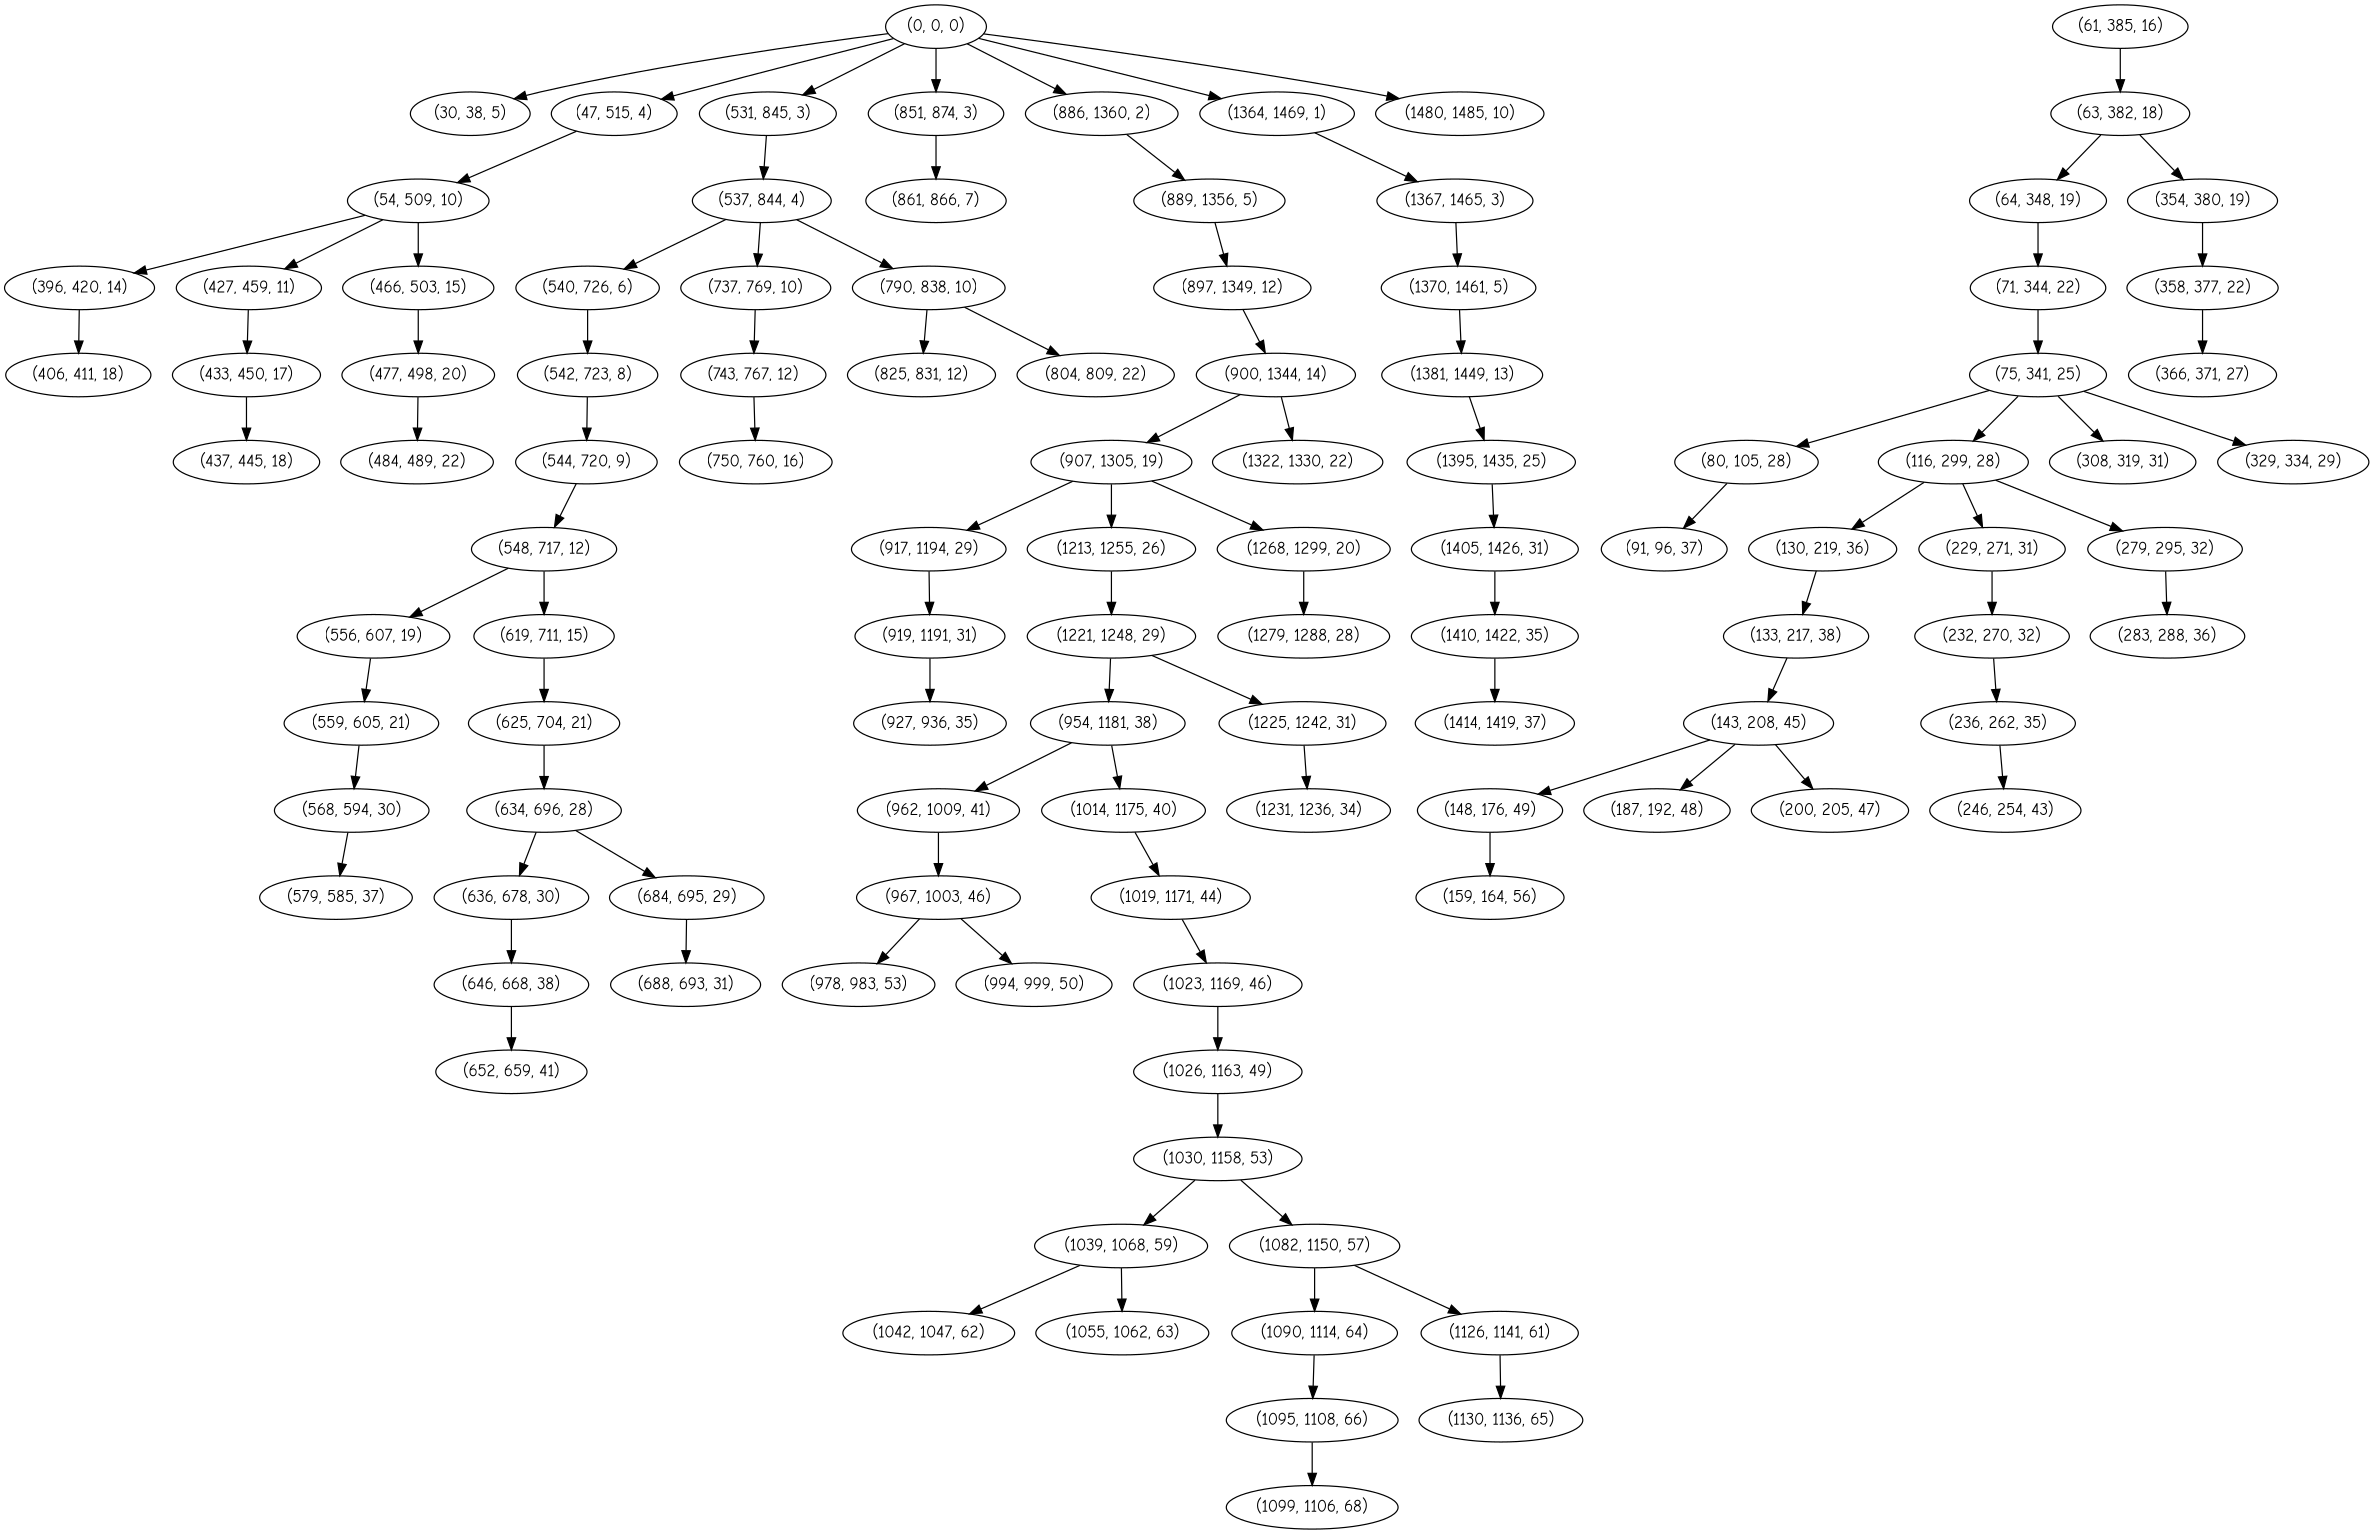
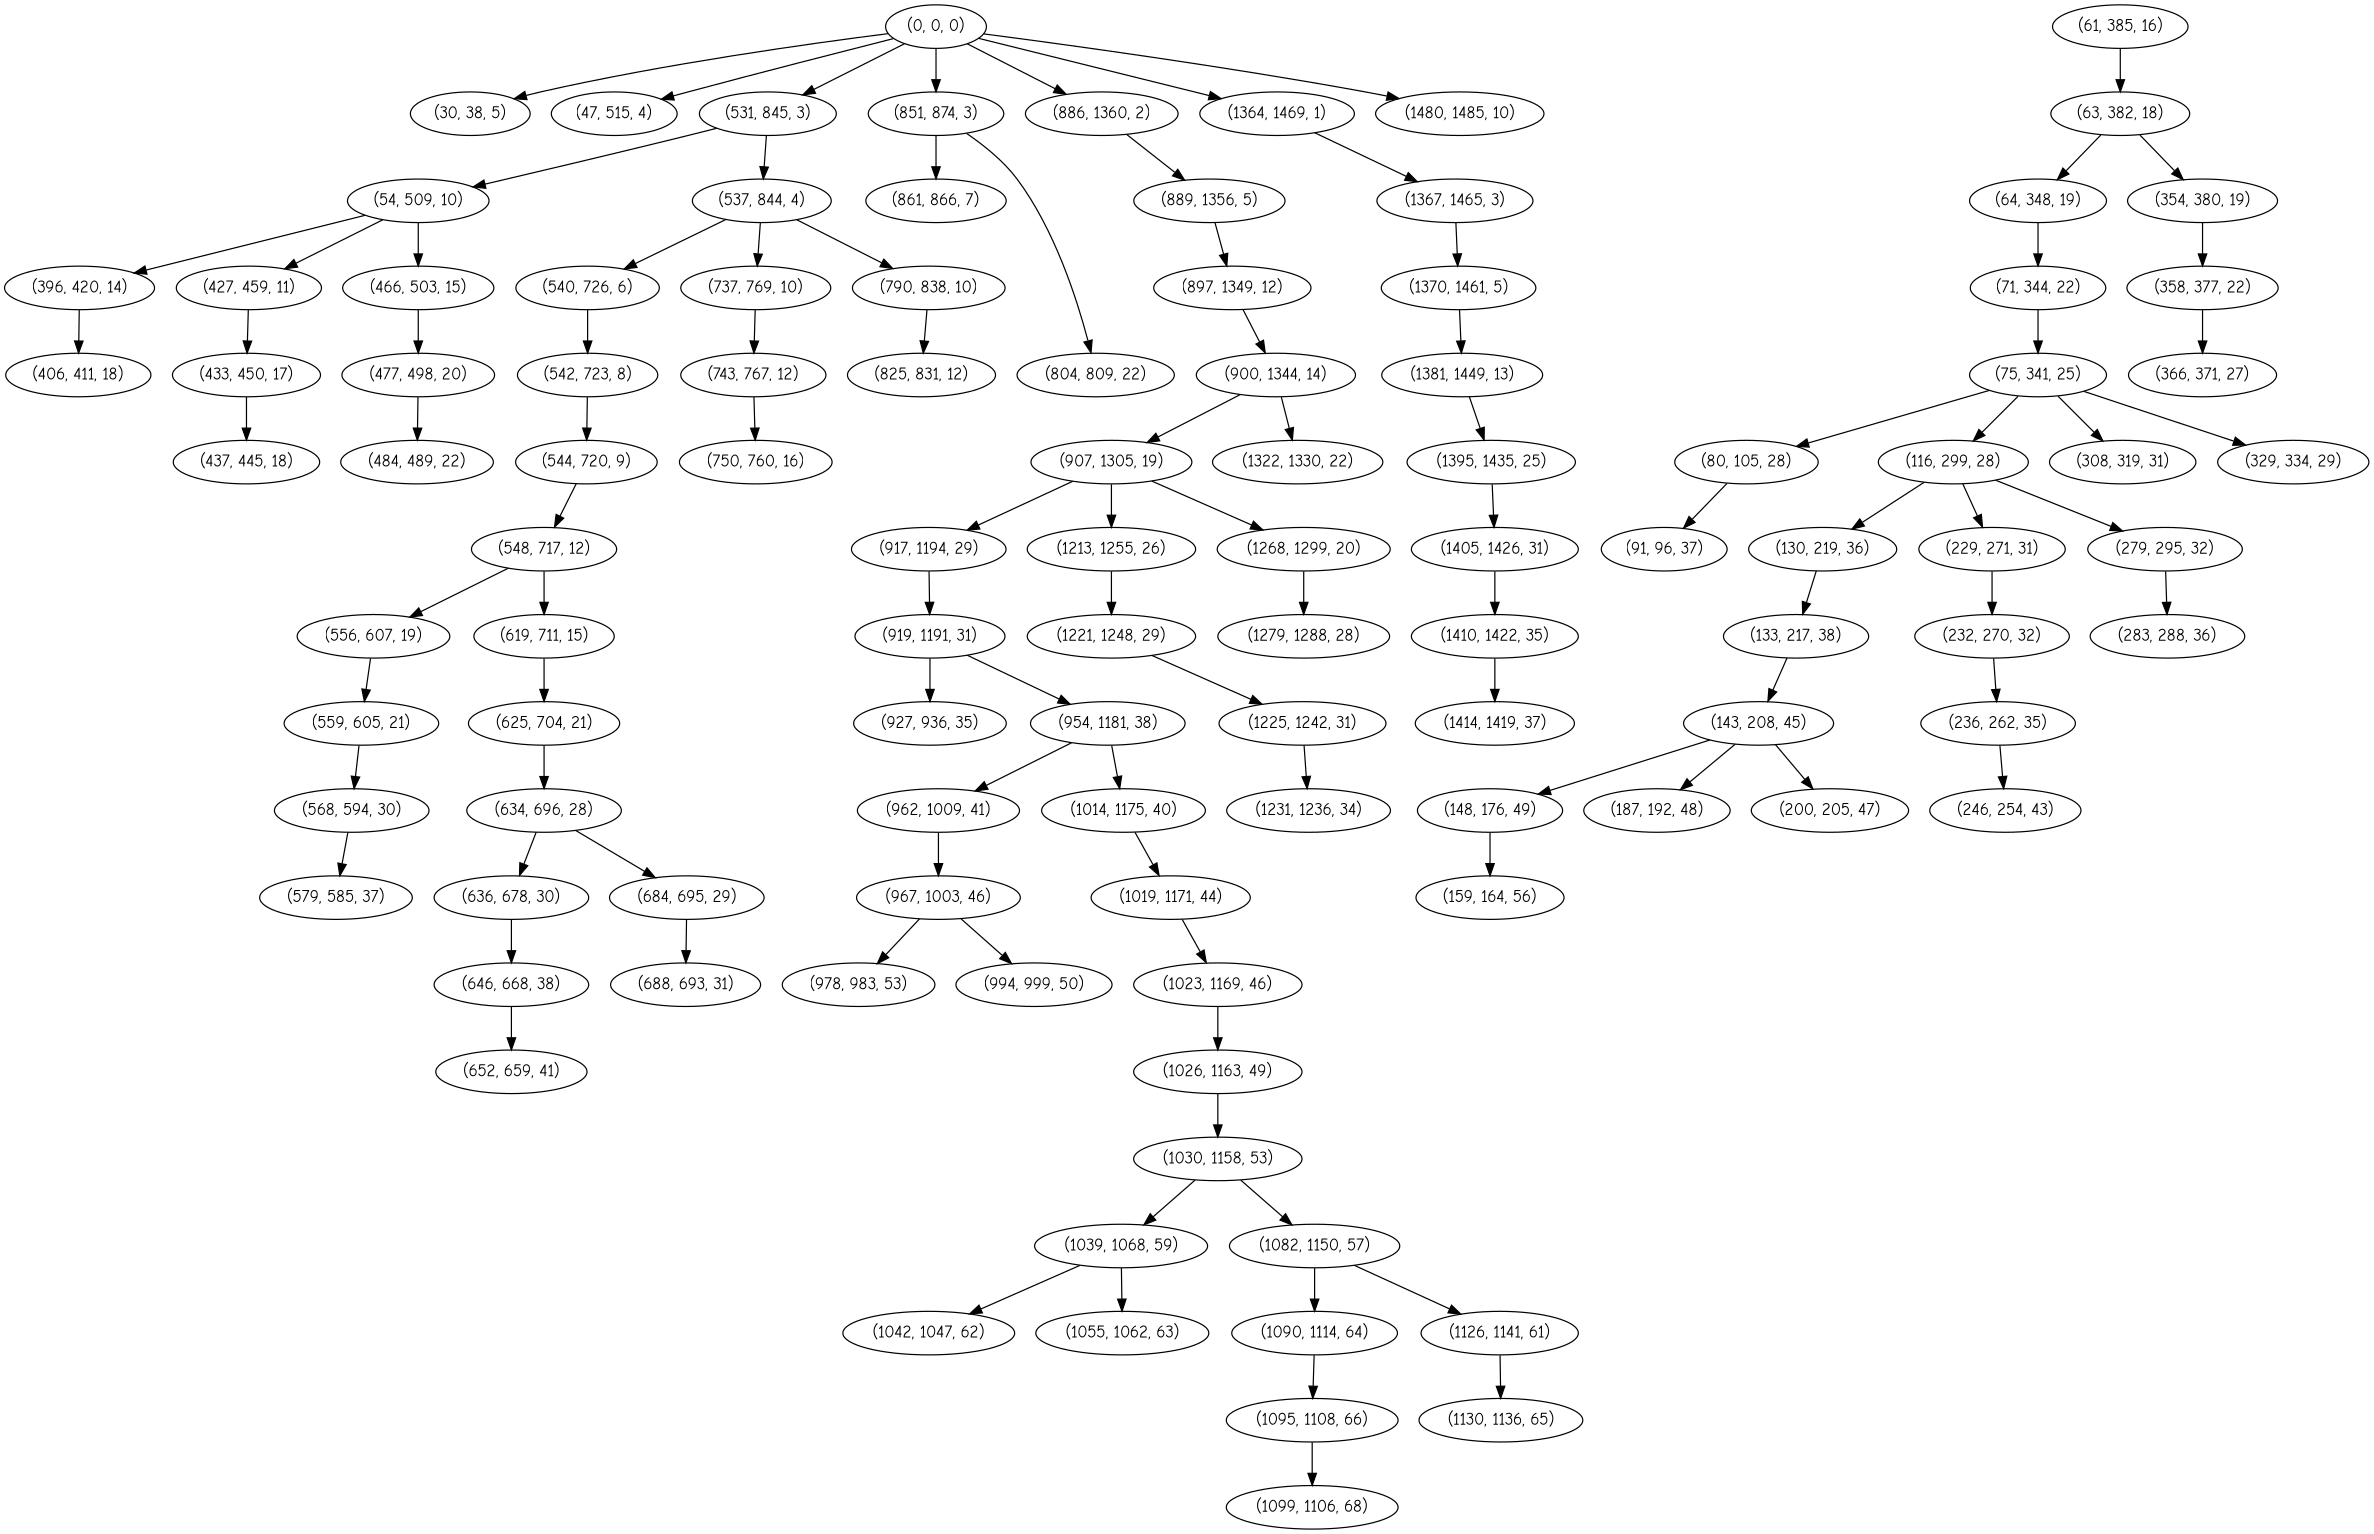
  digraph {
    fontname="Comic Neue"
    node [fontname="Comic Neue"]
    edge [fontname="Comic Neue"]
    "(0, 0, 0)"
    "(30, 38, 5)"
    "(47, 515, 4)"
    "(531, 845, 3)"
    "(851, 874, 3)"
    "(886, 1360, 2)"
    "(1364, 1469, 1)"
    "(1480, 1485, 10)"
    "(54, 509, 10)"
    "(537, 844, 4)"
    "(861, 866, 7)"
    "(889, 1356, 5)"
    "(1367, 1465, 3)"
    "(396, 420, 14)"
    "(427, 459, 11)"
    "(466, 503, 15)"
    "(61, 385, 16)"
    "(63, 382, 18)"
    "(406, 411, 18)"
    "(433, 450, 17)"
    "(477, 498, 20)"
    "(64, 348, 19)"
    "(354, 380, 19)"
    "(71, 344, 22)"
    "(358, 377, 22)"
    "(75, 341, 25)"
    "(80, 105, 28)"
    "(116, 299, 28)"
    "(308, 319, 31)"
    "(329, 334, 29)"
    "(91, 96, 37)"
    "(130, 219, 36)"
    "(229, 271, 31)"
    "(279, 295, 32)"
    "(133, 217, 38)"
    "(232, 270, 32)"
    "(283, 288, 36)"
    "(143, 208, 45)"
    "(148, 176, 49)"
    "(187, 192, 48)"
    "(200, 205, 47)"
    "(159, 164, 56)"
    "(236, 262, 35)"
    "(246, 254, 43)"
    "(366, 371, 27)"
    "(437, 445, 18)"
    "(484, 489, 22)"
    "(540, 726, 6)"
    "(737, 769, 10)"
    "(790, 838, 10)"
    "(542, 723, 8)"
    "(743, 767, 12)"
    "(804, 809, 22)"
    "(825, 831, 12)"
    "(544, 720, 9)"
    "(548, 717, 12)"
    "(556, 607, 19)"
    "(619, 711, 15)"
    "(559, 605, 21)"
    "(625, 704, 21)"
    "(568, 594, 30)"
    "(579, 585, 37)"
    "(634, 696, 28)"
    "(636, 678, 30)"
    "(684, 695, 29)"
    "(646, 668, 38)"
    "(688, 693, 31)"
    "(652, 659, 41)"
    "(750, 760, 16)"
    "(897, 1349, 12)"
    "(900, 1344, 14)"
    "(907, 1305, 19)"
    "(1322, 1330, 22)"
    "(917, 1194, 29)"
    "(1213, 1255, 26)"
    "(1268, 1299, 20)"
    "(919, 1191, 31)"
    "(1221, 1248, 29)"
    "(1279, 1288, 28)"
    "(927, 936, 35)"
    "(954, 1181, 38)"
    "(962, 1009, 41)"
    "(1014, 1175, 40)"
    "(967, 1003, 46)"
    "(1019, 1171, 44)"
    "(978, 983, 53)"
    "(994, 999, 50)"
    "(1023, 1169, 46)"
    "(1026, 1163, 49)"
    "(1030, 1158, 53)"
    "(1039, 1068, 59)"
    "(1082, 1150, 57)"
    "(1042, 1047, 62)"
    "(1055, 1062, 63)"
    "(1090, 1114, 64)"
    "(1126, 1141, 61)"
    "(1095, 1108, 66)"
    "(1130, 1136, 65)"
    "(1099, 1106, 68)"
    "(1225, 1242, 31)"
    "(1231, 1236, 34)"
    "(1370, 1461, 5)"
    "(1381, 1449, 13)"
    "(1395, 1435, 25)"
    "(1405, 1426, 31)"
    "(1410, 1422, 35)"
    "(1414, 1419, 37)"
    "(0, 0, 0)" -> "(30, 38, 5)"
    "(0, 0, 0)" -> "(47, 515, 4)"
    "(0, 0, 0)" -> "(531, 845, 3)"
    "(0, 0, 0)" -> "(851, 874, 3)"
    "(0, 0, 0)" -> "(886, 1360, 2)"
    "(0, 0, 0)" -> "(1364, 1469, 1)"
    "(0, 0, 0)" -> "(1480, 1485, 10)"
-   "(47, 515, 4)" -> "(54, 509, 10)"
+   "(531, 845, 3)" -> "(54, 509, 10)"
    "(531, 845, 3)" -> "(537, 844, 4)"
    "(851, 874, 3)" -> "(861, 866, 7)"
    "(886, 1360, 2)" -> "(889, 1356, 5)"
    "(1364, 1469, 1)" -> "(1367, 1465, 3)"
    "(54, 509, 10)" -> "(396, 420, 14)"
    "(54, 509, 10)" -> "(427, 459, 11)"
    "(54, 509, 10)" -> "(466, 503, 15)"
    "(537, 844, 4)" -> "(540, 726, 6)"
    "(537, 844, 4)" -> "(737, 769, 10)"
    "(537, 844, 4)" -> "(790, 838, 10)"
    "(889, 1356, 5)" -> "(897, 1349, 12)"
    "(1367, 1465, 3)" -> "(1370, 1461, 5)"
    "(396, 420, 14)" -> "(406, 411, 18)"
    "(427, 459, 11)" -> "(433, 450, 17)"
    "(466, 503, 15)" -> "(477, 498, 20)"
    "(61, 385, 16)" -> "(63, 382, 18)"
    "(63, 382, 18)" -> "(64, 348, 19)"
    "(63, 382, 18)" -> "(354, 380, 19)"
    "(433, 450, 17)" -> "(437, 445, 18)"
    "(477, 498, 20)" -> "(484, 489, 22)"
    "(64, 348, 19)" -> "(71, 344, 22)"
    "(354, 380, 19)" -> "(358, 377, 22)"
    "(71, 344, 22)" -> "(75, 341, 25)"
    "(358, 377, 22)" -> "(366, 371, 27)"
    "(75, 341, 25)" -> "(80, 105, 28)"
    "(75, 341, 25)" -> "(116, 299, 28)"
    "(75, 341, 25)" -> "(308, 319, 31)"
    "(75, 341, 25)" -> "(329, 334, 29)"
    "(80, 105, 28)" -> "(91, 96, 37)"
    "(116, 299, 28)" -> "(130, 219, 36)"
    "(116, 299, 28)" -> "(229, 271, 31)"
    "(116, 299, 28)" -> "(279, 295, 32)"
    "(130, 219, 36)" -> "(133, 217, 38)"
    "(229, 271, 31)" -> "(232, 270, 32)"
    "(279, 295, 32)" -> "(283, 288, 36)"
    "(133, 217, 38)" -> "(143, 208, 45)"
    "(232, 270, 32)" -> "(236, 262, 35)"
    "(143, 208, 45)" -> "(148, 176, 49)"
    "(143, 208, 45)" -> "(187, 192, 48)"
    "(143, 208, 45)" -> "(200, 205, 47)"
    "(148, 176, 49)" -> "(159, 164, 56)"
    "(236, 262, 35)" -> "(246, 254, 43)"
    "(540, 726, 6)" -> "(542, 723, 8)"
    "(737, 769, 10)" -> "(743, 767, 12)"
-   "(790, 838, 10)" -> "(804, 809, 22)"
+   "(851, 874, 3)" -> "(804, 809, 22)"
    "(790, 838, 10)" -> "(825, 831, 12)"
    "(542, 723, 8)" -> "(544, 720, 9)"
    "(743, 767, 12)" -> "(750, 760, 16)"
    "(544, 720, 9)" -> "(548, 717, 12)"
    "(548, 717, 12)" -> "(556, 607, 19)"
    "(548, 717, 12)" -> "(619, 711, 15)"
    "(556, 607, 19)" -> "(559, 605, 21)"
    "(619, 711, 15)" -> "(625, 704, 21)"
    "(559, 605, 21)" -> "(568, 594, 30)"
    "(625, 704, 21)" -> "(634, 696, 28)"
    "(568, 594, 30)" -> "(579, 585, 37)"
    "(634, 696, 28)" -> "(636, 678, 30)"
    "(634, 696, 28)" -> "(684, 695, 29)"
    "(636, 678, 30)" -> "(646, 668, 38)"
    "(684, 695, 29)" -> "(688, 693, 31)"
    "(646, 668, 38)" -> "(652, 659, 41)"
    "(897, 1349, 12)" -> "(900, 1344, 14)"
    "(900, 1344, 14)" -> "(907, 1305, 19)"
    "(900, 1344, 14)" -> "(1322, 1330, 22)"
    "(907, 1305, 19)" -> "(917, 1194, 29)"
    "(907, 1305, 19)" -> "(1213, 1255, 26)"
    "(907, 1305, 19)" -> "(1268, 1299, 20)"
    "(917, 1194, 29)" -> "(919, 1191, 31)"
    "(1213, 1255, 26)" -> "(1221, 1248, 29)"
    "(1268, 1299, 20)" -> "(1279, 1288, 28)"
    "(919, 1191, 31)" -> "(927, 936, 35)"
-   "(1221, 1248, 29)" -> "(954, 1181, 38)"
+   "(919, 1191, 31)" -> "(954, 1181, 38)"
    "(1221, 1248, 29)" -> "(1225, 1242, 31)"
    "(954, 1181, 38)" -> "(962, 1009, 41)"
    "(954, 1181, 38)" -> "(1014, 1175, 40)"
    "(962, 1009, 41)" -> "(967, 1003, 46)"
    "(1014, 1175, 40)" -> "(1019, 1171, 44)"
    "(967, 1003, 46)" -> "(978, 983, 53)"
    "(967, 1003, 46)" -> "(994, 999, 50)"
    "(1019, 1171, 44)" -> "(1023, 1169, 46)"
    "(1023, 1169, 46)" -> "(1026, 1163, 49)"
    "(1026, 1163, 49)" -> "(1030, 1158, 53)"
    "(1030, 1158, 53)" -> "(1039, 1068, 59)"
    "(1030, 1158, 53)" -> "(1082, 1150, 57)"
    "(1039, 1068, 59)" -> "(1042, 1047, 62)"
    "(1039, 1068, 59)" -> "(1055, 1062, 63)"
    "(1082, 1150, 57)" -> "(1090, 1114, 64)"
    "(1082, 1150, 57)" -> "(1126, 1141, 61)"
    "(1090, 1114, 64)" -> "(1095, 1108, 66)"
    "(1126, 1141, 61)" -> "(1130, 1136, 65)"
    "(1095, 1108, 66)" -> "(1099, 1106, 68)"
    "(1225, 1242, 31)" -> "(1231, 1236, 34)"
    "(1370, 1461, 5)" -> "(1381, 1449, 13)"
    "(1381, 1449, 13)" -> "(1395, 1435, 25)"
    "(1395, 1435, 25)" -> "(1405, 1426, 31)"
    "(1405, 1426, 31)" -> "(1410, 1422, 35)"
    "(1410, 1422, 35)" -> "(1414, 1419, 37)"
  }
